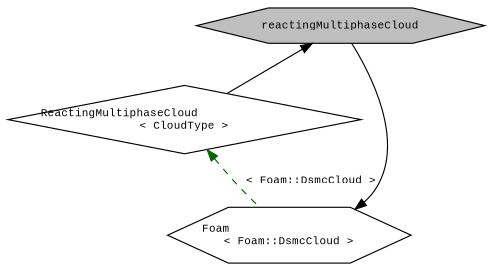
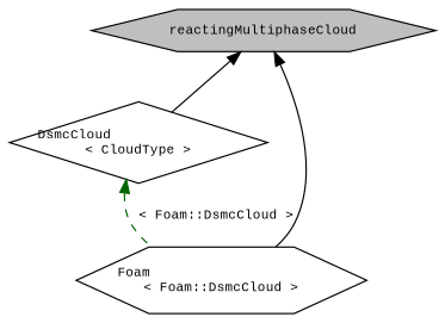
  digraph {
    fontname="Liberation Mono"
    node [color=black fontname="Liberation Mono" fontsize=10 shape=hexagon]
    edge [color=black dir=back fontname="Liberation Mono" fontsize=10 labelfontname=FreeSans labelfontsize=10 style=solid]
    n1 [fillcolor=grey75 fontcolor=black height=0.2 label=reactingMultiphaseCloud style=filled width=0.4]
-   n2 [height=0.2 label="ReactingMultiphaseCloud\l\< CloudType \>" shape=diamond width=0.4]
+   n2 [height=0.2 label="DsmcCloud\l\< CloudType \>" shape=diamond width=0.4]
    n3 [height=0.2 label="Foam\l\< Foam::DsmcCloud \>" width=0.4]
    n1 -> n2
-   n3 -> n1
+   n1 -> n3
    n2 -> n3 [color=darkgreen label=" \< Foam::DsmcCloud \>" style=dashed]
  }
